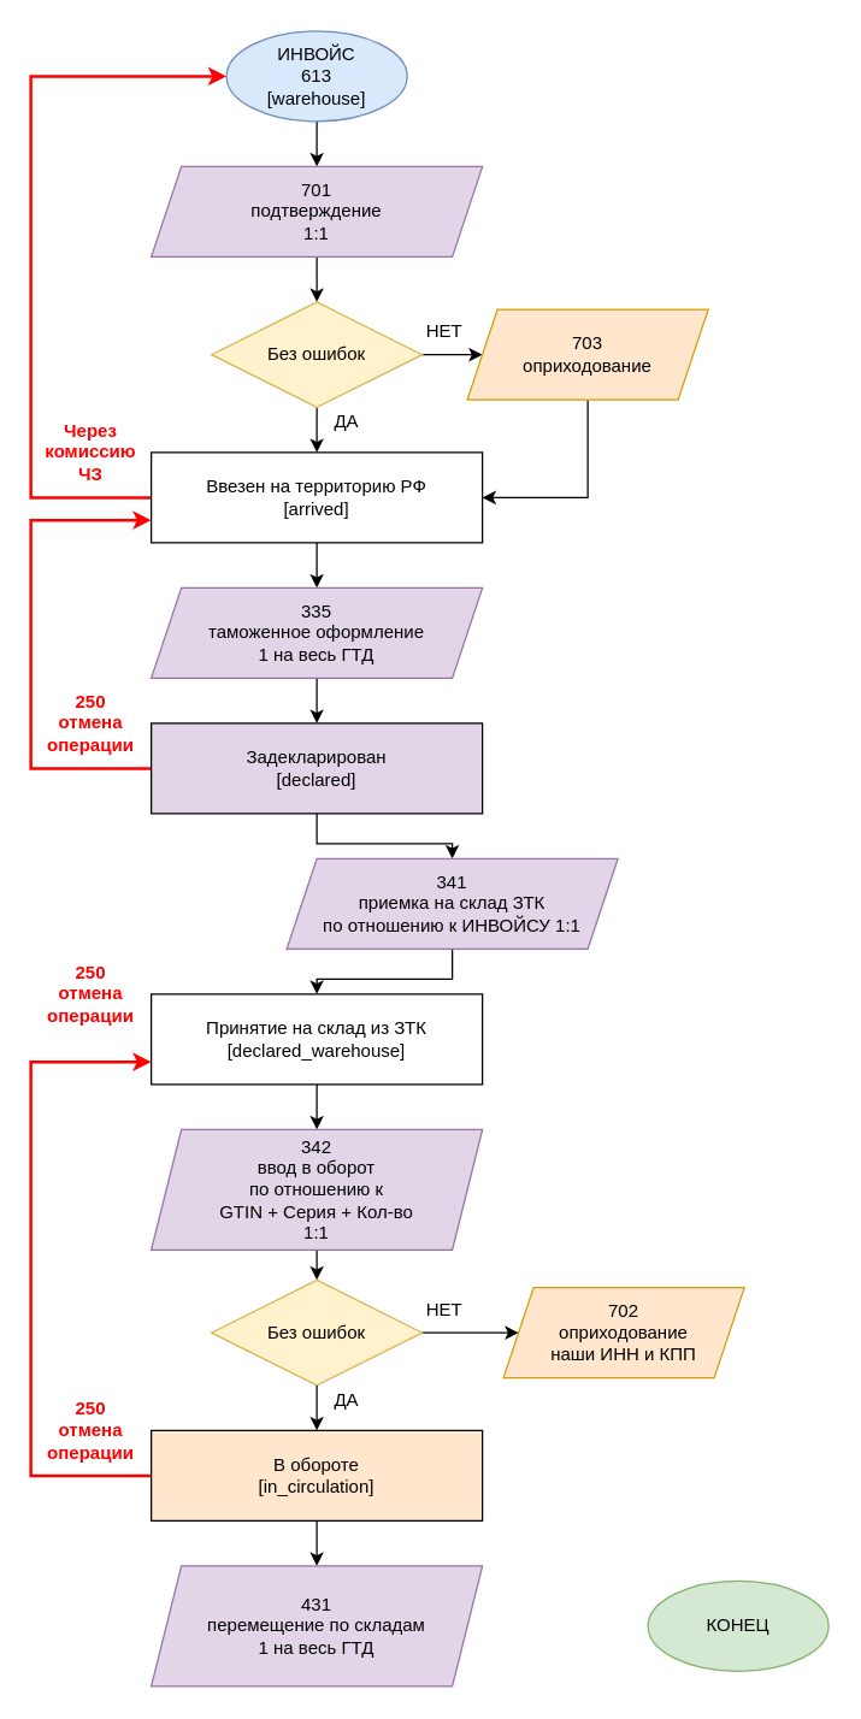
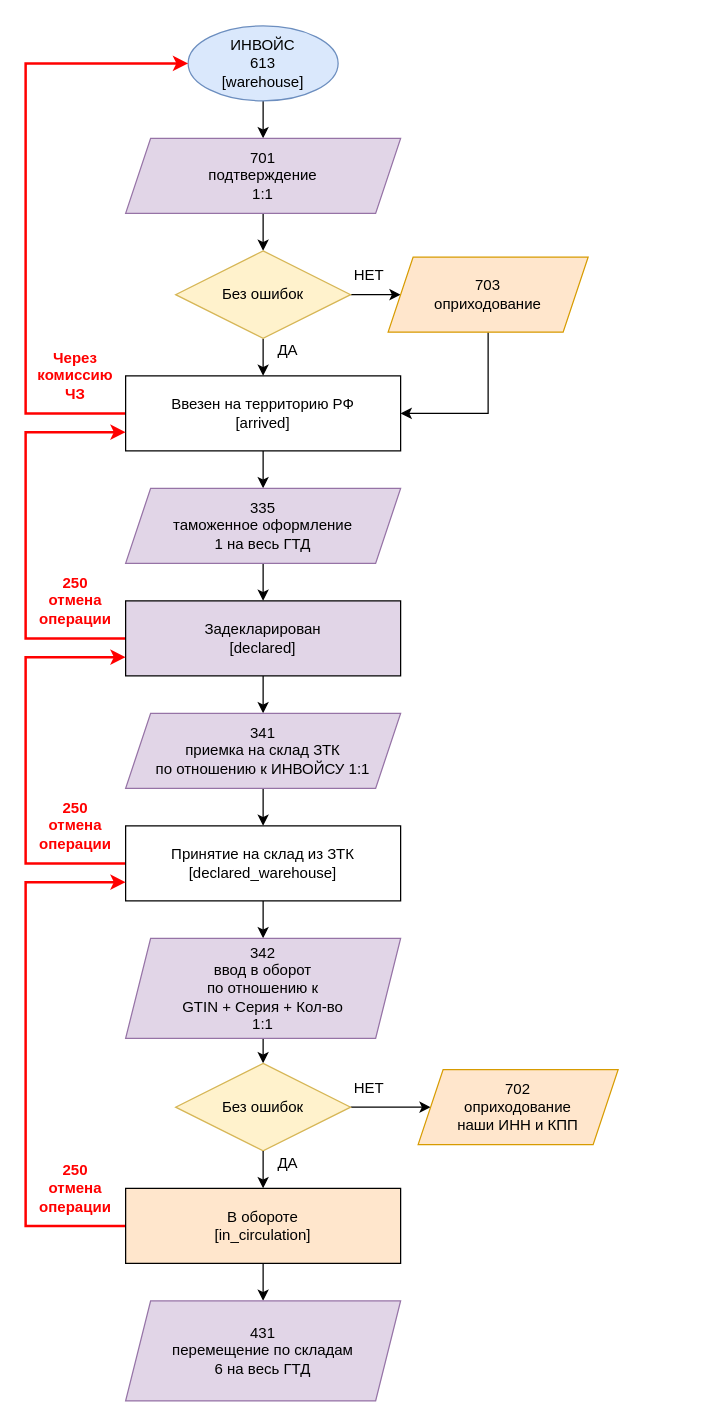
  <mxCell id="0" />
  <mxCell id="1" parent="0" />
  <mxCell id="2" value="" style="edgeStyle=orthogonalEdgeStyle;rounded=0;orthogonalLoop=1;jettySize=auto;html=1;strokeWidth=1;" edge="1" parent="1" source="3" target="5"><mxGeometry relative="1" as="geometry" /></mxCell>
  <mxCell id="3" value="ИНВОЙС&lt;br&gt;613&lt;br&gt;[warehouse]" style="ellipse;whiteSpace=wrap;html=1;fillColor=#dae8fc;strokeColor=#6c8ebf;" vertex="1" parent="1"><mxGeometry x="150" y="20" width="120" height="60" as="geometry" /></mxCell>
  <mxCell id="4" value="" style="edgeStyle=orthogonalEdgeStyle;rounded=0;orthogonalLoop=1;jettySize=auto;html=1;strokeColor=#000000;strokeWidth=1;" edge="1" parent="1" source="5" target="11"><mxGeometry relative="1" as="geometry" /></mxCell>
  <mxCell id="5" value="701&lt;br&gt;подтверждение&lt;br&gt;1:1" style="shape=parallelogram;perimeter=parallelogramPerimeter;whiteSpace=wrap;html=1;fixedSize=1;fillColor=#e1d5e7;strokeColor=#9673a6;" vertex="1" parent="1"><mxGeometry x="100" y="110" width="220" height="60" as="geometry" /></mxCell>
  <mxCell id="6" style="edgeStyle=orthogonalEdgeStyle;rounded=0;orthogonalLoop=1;jettySize=auto;html=1;exitX=0;exitY=0.5;exitDx=0;exitDy=0;entryX=0;entryY=0.5;entryDx=0;entryDy=0;strokeWidth=2;strokeColor=#FF0000;" edge="1" parent="1" source="8" target="3"><mxGeometry relative="1" as="geometry"><Array as="points"><mxPoint x="20" y="330" /><mxPoint x="20" y="50" /></Array></mxGeometry></mxCell>
  <mxCell id="7" value="" style="edgeStyle=orthogonalEdgeStyle;rounded=0;orthogonalLoop=1;jettySize=auto;html=1;strokeWidth=1;" edge="1" parent="1" source="8" target="18"><mxGeometry relative="1" as="geometry" /></mxCell>
  <mxCell id="8" value="Ввезен на территорию РФ&lt;br&gt;[arrived]" style="whiteSpace=wrap;html=1;" vertex="1" parent="1"><mxGeometry x="100" y="300" width="220" height="60" as="geometry" /></mxCell>
  <mxCell id="9" value="" style="edgeStyle=orthogonalEdgeStyle;rounded=0;orthogonalLoop=1;jettySize=auto;html=1;strokeColor=#000000;strokeWidth=1;" edge="1" parent="1" source="11" target="8"><mxGeometry relative="1" as="geometry" /></mxCell>
  <mxCell id="10" value="" style="edgeStyle=orthogonalEdgeStyle;rounded=0;orthogonalLoop=1;jettySize=auto;html=1;strokeColor=#000000;strokeWidth=1;" edge="1" parent="1" source="11" target="13"><mxGeometry relative="1" as="geometry" /></mxCell>
  <mxCell id="11" value="Без ошибок" style="rhombus;whiteSpace=wrap;html=1;fillColor=#fff2cc;strokeColor=#d6b656;" vertex="1" parent="1"><mxGeometry x="140" y="200" width="140" height="70" as="geometry" /></mxCell>
  <mxCell id="12" style="edgeStyle=orthogonalEdgeStyle;rounded=0;orthogonalLoop=1;jettySize=auto;html=1;exitX=0.5;exitY=1;exitDx=0;exitDy=0;entryX=1;entryY=0.5;entryDx=0;entryDy=0;strokeColor=#000000;strokeWidth=1;" edge="1" parent="1" source="13" target="8"><mxGeometry relative="1" as="geometry" /></mxCell>
  <mxCell id="13" value="703&lt;br&gt;оприходование" style="shape=parallelogram;perimeter=parallelogramPerimeter;whiteSpace=wrap;html=1;fixedSize=1;fillColor=#ffe6cc;strokeColor=#d79b00;" vertex="1" parent="1"><mxGeometry x="310" y="205" width="160" height="60" as="geometry" /></mxCell>
  <mxCell id="14" value="ДА" style="text;html=1;strokeColor=none;fillColor=none;align=center;verticalAlign=middle;whiteSpace=wrap;rounded=0;" vertex="1" parent="1"><mxGeometry x="210" y="270" width="40" height="20" as="geometry" /></mxCell>
  <mxCell id="15" value="НЕТ" style="text;html=1;strokeColor=none;fillColor=none;align=center;verticalAlign=middle;whiteSpace=wrap;rounded=0;" vertex="1" parent="1"><mxGeometry x="275" y="210" width="40" height="20" as="geometry" /></mxCell>
  <mxCell id="16" value="Через комиссию &lt;br&gt;ЧЗ" style="text;html=1;strokeColor=none;fillColor=none;align=center;verticalAlign=middle;whiteSpace=wrap;rounded=0;strokeWidth=1;fontColor=#FF0000;fontStyle=1" vertex="1" parent="1"><mxGeometry x="20" y="270" width="80" height="60" as="geometry" /></mxCell>
  <mxCell id="17" value="" style="edgeStyle=orthogonalEdgeStyle;rounded=0;orthogonalLoop=1;jettySize=auto;html=1;strokeColor=#000000;strokeWidth=1;fontColor=#000000;" edge="1" parent="1" source="18" target="21"><mxGeometry relative="1" as="geometry" /></mxCell>
  <mxCell id="18" value="335&lt;br&gt;таможенное оформление&lt;br&gt;1 на весь ГТД" style="shape=parallelogram;perimeter=parallelogramPerimeter;whiteSpace=wrap;html=1;fixedSize=1;fillColor=#e1d5e7;strokeColor=#9673a6;" vertex="1" parent="1"><mxGeometry x="100" y="390" width="220" height="60" as="geometry" /></mxCell>
  <mxCell id="19" style="edgeStyle=orthogonalEdgeStyle;rounded=0;orthogonalLoop=1;jettySize=auto;html=1;exitX=0;exitY=0.5;exitDx=0;exitDy=0;entryX=0;entryY=0.75;entryDx=0;entryDy=0;strokeWidth=2;fontColor=#000000;strokeColor=#FF0000;" edge="1" parent="1" source="21" target="8"><mxGeometry relative="1" as="geometry"><Array as="points"><mxPoint x="20" y="510" /><mxPoint x="20" y="345" /></Array></mxGeometry></mxCell>
  <mxCell id="20" value="" style="edgeStyle=orthogonalEdgeStyle;rounded=0;orthogonalLoop=1;jettySize=auto;html=1;strokeWidth=1;fontColor=#000000;" edge="1" parent="1" source="21" target="24"><mxGeometry relative="1" as="geometry" /></mxCell>
  <mxCell id="21" value="Задекларирован&lt;br&gt;[declared]" style="whiteSpace=wrap;html=1;fillColor=#e1d5e7;" vertex="1" parent="1"><mxGeometry x="100" y="480" width="220" height="60" as="geometry" /></mxCell>
  <mxCell id="22" value="250&lt;br&gt;отмена&lt;br&gt;операции" style="text;html=1;strokeColor=none;fillColor=none;align=center;verticalAlign=middle;whiteSpace=wrap;rounded=0;strokeWidth=1;fontColor=#FF0000;fontStyle=1" vertex="1" parent="1"><mxGeometry x="20" y="450" width="80" height="60" as="geometry" /></mxCell>
  <mxCell id="23" value="" style="edgeStyle=orthogonalEdgeStyle;rounded=0;orthogonalLoop=1;jettySize=auto;html=1;strokeColor=#000000;strokeWidth=1;fontColor=#000000;" edge="1" parent="1" source="24" target="27"><mxGeometry relative="1" as="geometry" /></mxCell>
- <mxCell id="24" value="341&lt;br&gt;приемка на склад ЗТК&lt;br&gt;по отношению к ИНВОЙСУ 1:1" style="shape=parallelogram;perimeter=parallelogramPerimeter;whiteSpace=wrap;html=1;fixedSize=1;fillColor=#e1d5e7;strokeColor=#9673a6;" vertex="1" parent="1"><mxGeometry x="190" y="570" width="220" height="60" as="geometry" /></mxCell>
+ <mxCell id="24" value="341&lt;br&gt;приемка на склад ЗТК&lt;br&gt;по отношению к ИНВОЙСУ 1:1" style="shape=parallelogram;perimeter=parallelogramPerimeter;whiteSpace=wrap;html=1;fixedSize=1;fillColor=#e1d5e7;strokeColor=#9673a6;" vertex="1" parent="1"><mxGeometry x="100" y="570" width="220" height="60" as="geometry" /></mxCell>
+ <mxCell id="25" style="edgeStyle=orthogonalEdgeStyle;rounded=0;orthogonalLoop=1;jettySize=auto;html=1;exitX=0;exitY=0.5;exitDx=0;exitDy=0;entryX=0;entryY=0.75;entryDx=0;entryDy=0;strokeWidth=2;fontColor=#000000;strokeColor=#FF0000;" edge="1" parent="1" source="27" target="21"><mxGeometry relative="1" as="geometry"><Array as="points"><mxPoint x="20" y="690" /><mxPoint x="20" y="525" /></Array></mxGeometry></mxCell>
  <mxCell id="26" value="" style="edgeStyle=orthogonalEdgeStyle;rounded=0;orthogonalLoop=1;jettySize=auto;html=1;strokeWidth=1;fontColor=#000000;" edge="1" parent="1" source="27" target="30"><mxGeometry relative="1" as="geometry" /></mxCell>
  <mxCell id="27" value="Принятие на склад из ЗТК&lt;br&gt;[declared_warehouse]" style="whiteSpace=wrap;html=1;" vertex="1" parent="1"><mxGeometry x="100" y="660" width="220" height="60" as="geometry" /></mxCell>
  <mxCell id="28" value="250&lt;br&gt;отмена&lt;br&gt;операции" style="text;html=1;strokeColor=none;fillColor=none;align=center;verticalAlign=middle;whiteSpace=wrap;rounded=0;strokeWidth=1;fontColor=#FF0000;fontStyle=1" vertex="1" parent="1"><mxGeometry x="20" y="630" width="80" height="60" as="geometry" /></mxCell>
  <mxCell id="29" style="edgeStyle=orthogonalEdgeStyle;rounded=0;orthogonalLoop=1;jettySize=auto;html=1;exitX=0.5;exitY=1;exitDx=0;exitDy=0;entryX=0.5;entryY=0;entryDx=0;entryDy=0;strokeColor=#000000;strokeWidth=1;fontColor=#000000;" edge="1" parent="1" source="30" target="35"><mxGeometry relative="1" as="geometry" /></mxCell>
  <mxCell id="30" value="342&lt;br&gt;ввод в оборот&lt;br&gt;по отношению к &lt;br&gt;GTIN + Серия + Кол-во&lt;br&gt;1:1" style="shape=parallelogram;perimeter=parallelogramPerimeter;whiteSpace=wrap;html=1;fixedSize=1;fillColor=#e1d5e7;strokeColor=#9673a6;" vertex="1" parent="1"><mxGeometry x="100" y="750" width="220" height="80" as="geometry" /></mxCell>
  <mxCell id="31" style="edgeStyle=orthogonalEdgeStyle;rounded=0;orthogonalLoop=1;jettySize=auto;html=1;exitX=0;exitY=0.5;exitDx=0;exitDy=0;entryX=0;entryY=0.75;entryDx=0;entryDy=0;strokeWidth=2;fontColor=#000000;strokeColor=#FF0000;" edge="1" parent="1" source="33" target="27"><mxGeometry relative="1" as="geometry"><Array as="points"><mxPoint x="20" y="980" /><mxPoint x="20" y="705" /></Array></mxGeometry></mxCell>
  <mxCell id="32" style="edgeStyle=orthogonalEdgeStyle;rounded=0;orthogonalLoop=1;jettySize=auto;html=1;exitX=0.5;exitY=1;exitDx=0;exitDy=0;entryX=0.5;entryY=0;entryDx=0;entryDy=0;strokeColor=#000000;strokeWidth=1;fontColor=#000000;" edge="1" parent="1" source="33" target="42"><mxGeometry relative="1" as="geometry" /></mxCell>
  <mxCell id="33" value="В обороте&lt;br&gt;[in_circulation]" style="whiteSpace=wrap;html=1;fillColor=#ffe6cc;" vertex="1" parent="1"><mxGeometry x="100" y="950" width="220" height="60" as="geometry" /></mxCell>
  <mxCell id="34" value="" style="edgeStyle=orthogonalEdgeStyle;rounded=0;orthogonalLoop=1;jettySize=auto;html=1;strokeColor=#000000;strokeWidth=1;fontColor=#000000;" edge="1" parent="1" source="35" target="36"><mxGeometry relative="1" as="geometry" /></mxCell>
  <mxCell id="35" value="Без ошибок" style="rhombus;whiteSpace=wrap;html=1;fillColor=#fff2cc;strokeColor=#d6b656;" vertex="1" parent="1"><mxGeometry x="140" y="850" width="140" height="70" as="geometry" /></mxCell>
  <mxCell id="36" value="702&lt;br&gt;оприходование&lt;br&gt;наши ИНН и КПП" style="shape=parallelogram;perimeter=parallelogramPerimeter;whiteSpace=wrap;html=1;fixedSize=1;fillColor=#ffe6cc;strokeColor=#d79b00;" vertex="1" parent="1"><mxGeometry x="334" y="855" width="160" height="60" as="geometry" /></mxCell>
- <mxCell id="37" value="КОНЕЦ" style="ellipse;whiteSpace=wrap;html=1;fillColor=#d5e8d4;strokeColor=#82b366;" vertex="1" parent="1"><mxGeometry x="430" y="1050" width="120" height="60" as="geometry" /></mxCell>
  <mxCell id="38" style="edgeStyle=orthogonalEdgeStyle;rounded=0;orthogonalLoop=1;jettySize=auto;html=1;exitX=0;exitY=0;exitDx=0;exitDy=0;entryX=0.5;entryY=0;entryDx=0;entryDy=0;strokeColor=#000000;strokeWidth=1;fontColor=#000000;" edge="1" parent="1" source="39" target="33"><mxGeometry relative="1" as="geometry" /></mxCell>
  <mxCell id="39" value="ДА" style="text;html=1;strokeColor=none;fillColor=none;align=center;verticalAlign=middle;whiteSpace=wrap;rounded=0;" vertex="1" parent="1"><mxGeometry x="210" y="920" width="40" height="20" as="geometry" /></mxCell>
  <mxCell id="40" value="НЕТ" style="text;html=1;strokeColor=none;fillColor=none;align=center;verticalAlign=middle;whiteSpace=wrap;rounded=0;" vertex="1" parent="1"><mxGeometry x="275" y="860" width="40" height="20" as="geometry" /></mxCell>
  <mxCell id="41" value="250&lt;br&gt;отмена&lt;br&gt;операции" style="text;html=1;strokeColor=none;fillColor=none;align=center;verticalAlign=middle;whiteSpace=wrap;rounded=0;strokeWidth=1;fontColor=#FF0000;fontStyle=1" vertex="1" parent="1"><mxGeometry x="20" y="920" width="80" height="60" as="geometry" /></mxCell>
- <mxCell id="42" value="431&lt;br&gt;перемещение по складам&lt;br&gt;1 на весь ГТД" style="shape=parallelogram;perimeter=parallelogramPerimeter;whiteSpace=wrap;html=1;fixedSize=1;fillColor=#e1d5e7;strokeColor=#9673a6;" vertex="1" parent="1"><mxGeometry x="100" y="1040" width="220" height="80" as="geometry" /></mxCell>
+ <mxCell id="42" value="431&lt;br&gt;перемещение по складам&lt;br&gt;6 на весь ГТД" style="shape=parallelogram;perimeter=parallelogramPerimeter;whiteSpace=wrap;html=1;fixedSize=1;fillColor=#e1d5e7;strokeColor=#9673a6;" vertex="1" parent="1"><mxGeometry x="100" y="1040" width="220" height="80" as="geometry" /></mxCell>
